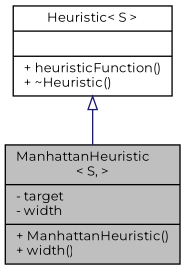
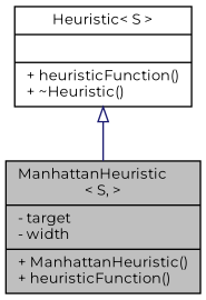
  digraph {
    fontname=Montserrat
    node [color=black fontname=Montserrat fontsize=10 shape=record style=filled]
-   n1 [fillcolor=grey75 fontcolor=black height=0.2 label="{ManhattanHeuristic\l\< S, \>\n|- target\l- width\l|+ ManhattanHeuristic()\l+ width()\l}" width=0.4]
+   n1 [fillcolor=grey75 fontcolor=black height=0.2 label="{ManhattanHeuristic\l\< S, \>\n|- target\l- width\l|+ ManhattanHeuristic()\l+ heuristicFunction()\l}" width=0.4]
    n2 [fillcolor=white height=0.2 label="{Heuristic\< S \>\n||+ heuristicFunction()\l+ ~Heuristic()\l}" width=0.4]
    n2 -> n1 [arrowtail=onormal color=midnightblue dir=back fontname=Montserrat fontsize=10 labelfontname=Helvetica labelfontsize=10 style=solid]
  }
